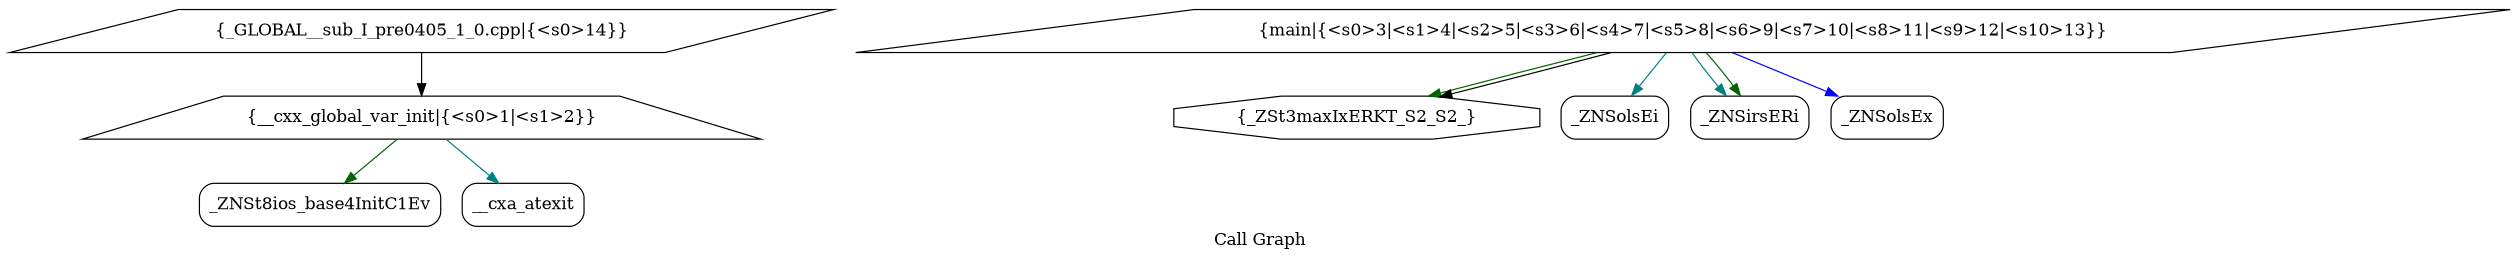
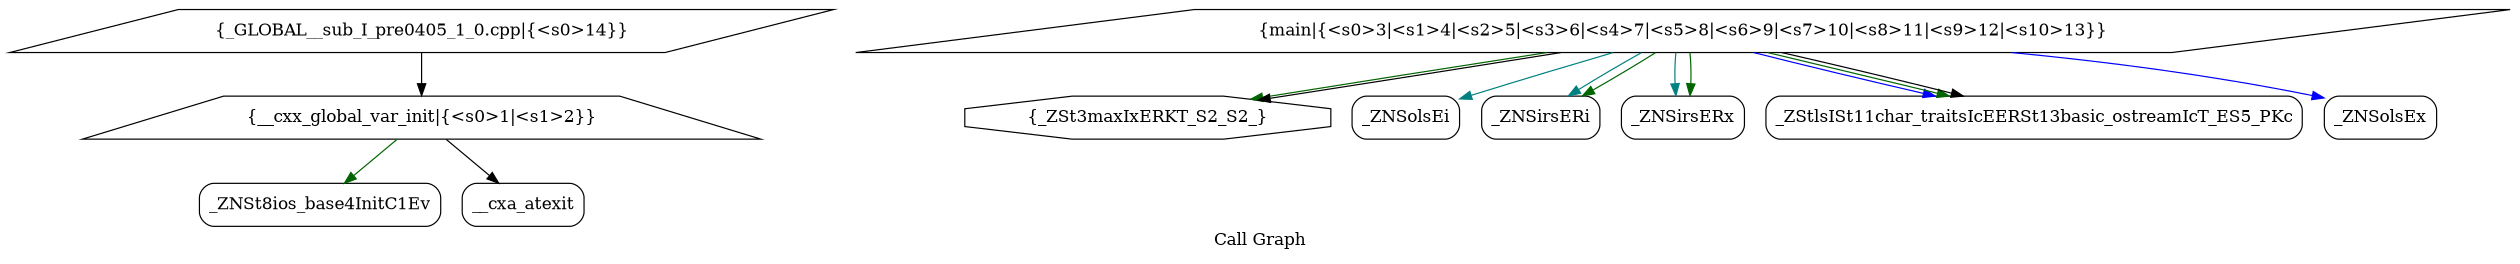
  digraph {
    label="Call Graph"
    node [shape=Mrecord]
    edge [color=darkgreen tailport=s0]
    n1 [label="{__cxx_global_var_init|{<s0>1|<s1>2}}" shape=trapezium]
    n2 [label="{_ZNSt8ios_base4InitC1Ev}"]
    n3 [label="{__cxa_atexit}"]
    n4 [label="{_ZSt3maxIxERKT_S2_S2_}" shape=octagon]
    n5 [label="{_ZNSolsEi}"]
    n6 [label="{main|{<s0>3|<s1>4|<s2>5|<s3>6|<s4>7|<s5>8|<s6>9|<s7>10|<s8>11|<s9>12|<s10>13}}" shape=parallelogram]
    n7 [label="{_ZNSirsERi}"]
+   n8 [label="{_ZNSirsERx}"]
+   n9 [label="{_ZStlsISt11char_traitsIcEERSt13basic_ostreamIcT_ES5_PKc}"]
    n10 [label="{_ZNSolsEx}"]
    n11 [label="{_GLOBAL__sub_I_pre0405_1_0.cpp|{<s0>14}}" shape=parallelogram]
    n1 -> n2
-   n1 -> n3 [color=teal tailport=s1]
+   n1 -> n3 [color=black tailport=s1]
    n6 -> n4 [tailport=s4]
    n6 -> n4 [color=black tailport=s8]
    n6 -> n5 [color=teal tailport=s6]
    n6 -> n7 [color=teal]
    n6 -> n7 [tailport=s1]
+   n6 -> n8 [color=teal tailport=s2]
+   n6 -> n8 [tailport=s3]
+   n6 -> n9 [color=blue tailport=s5]
+   n6 -> n9 [tailport=s7]
+   n6 -> n9 [color=black tailport=s10]
    n6 -> n10 [color=blue tailport=s9]
    n11 -> n1 [color=black]
  }
